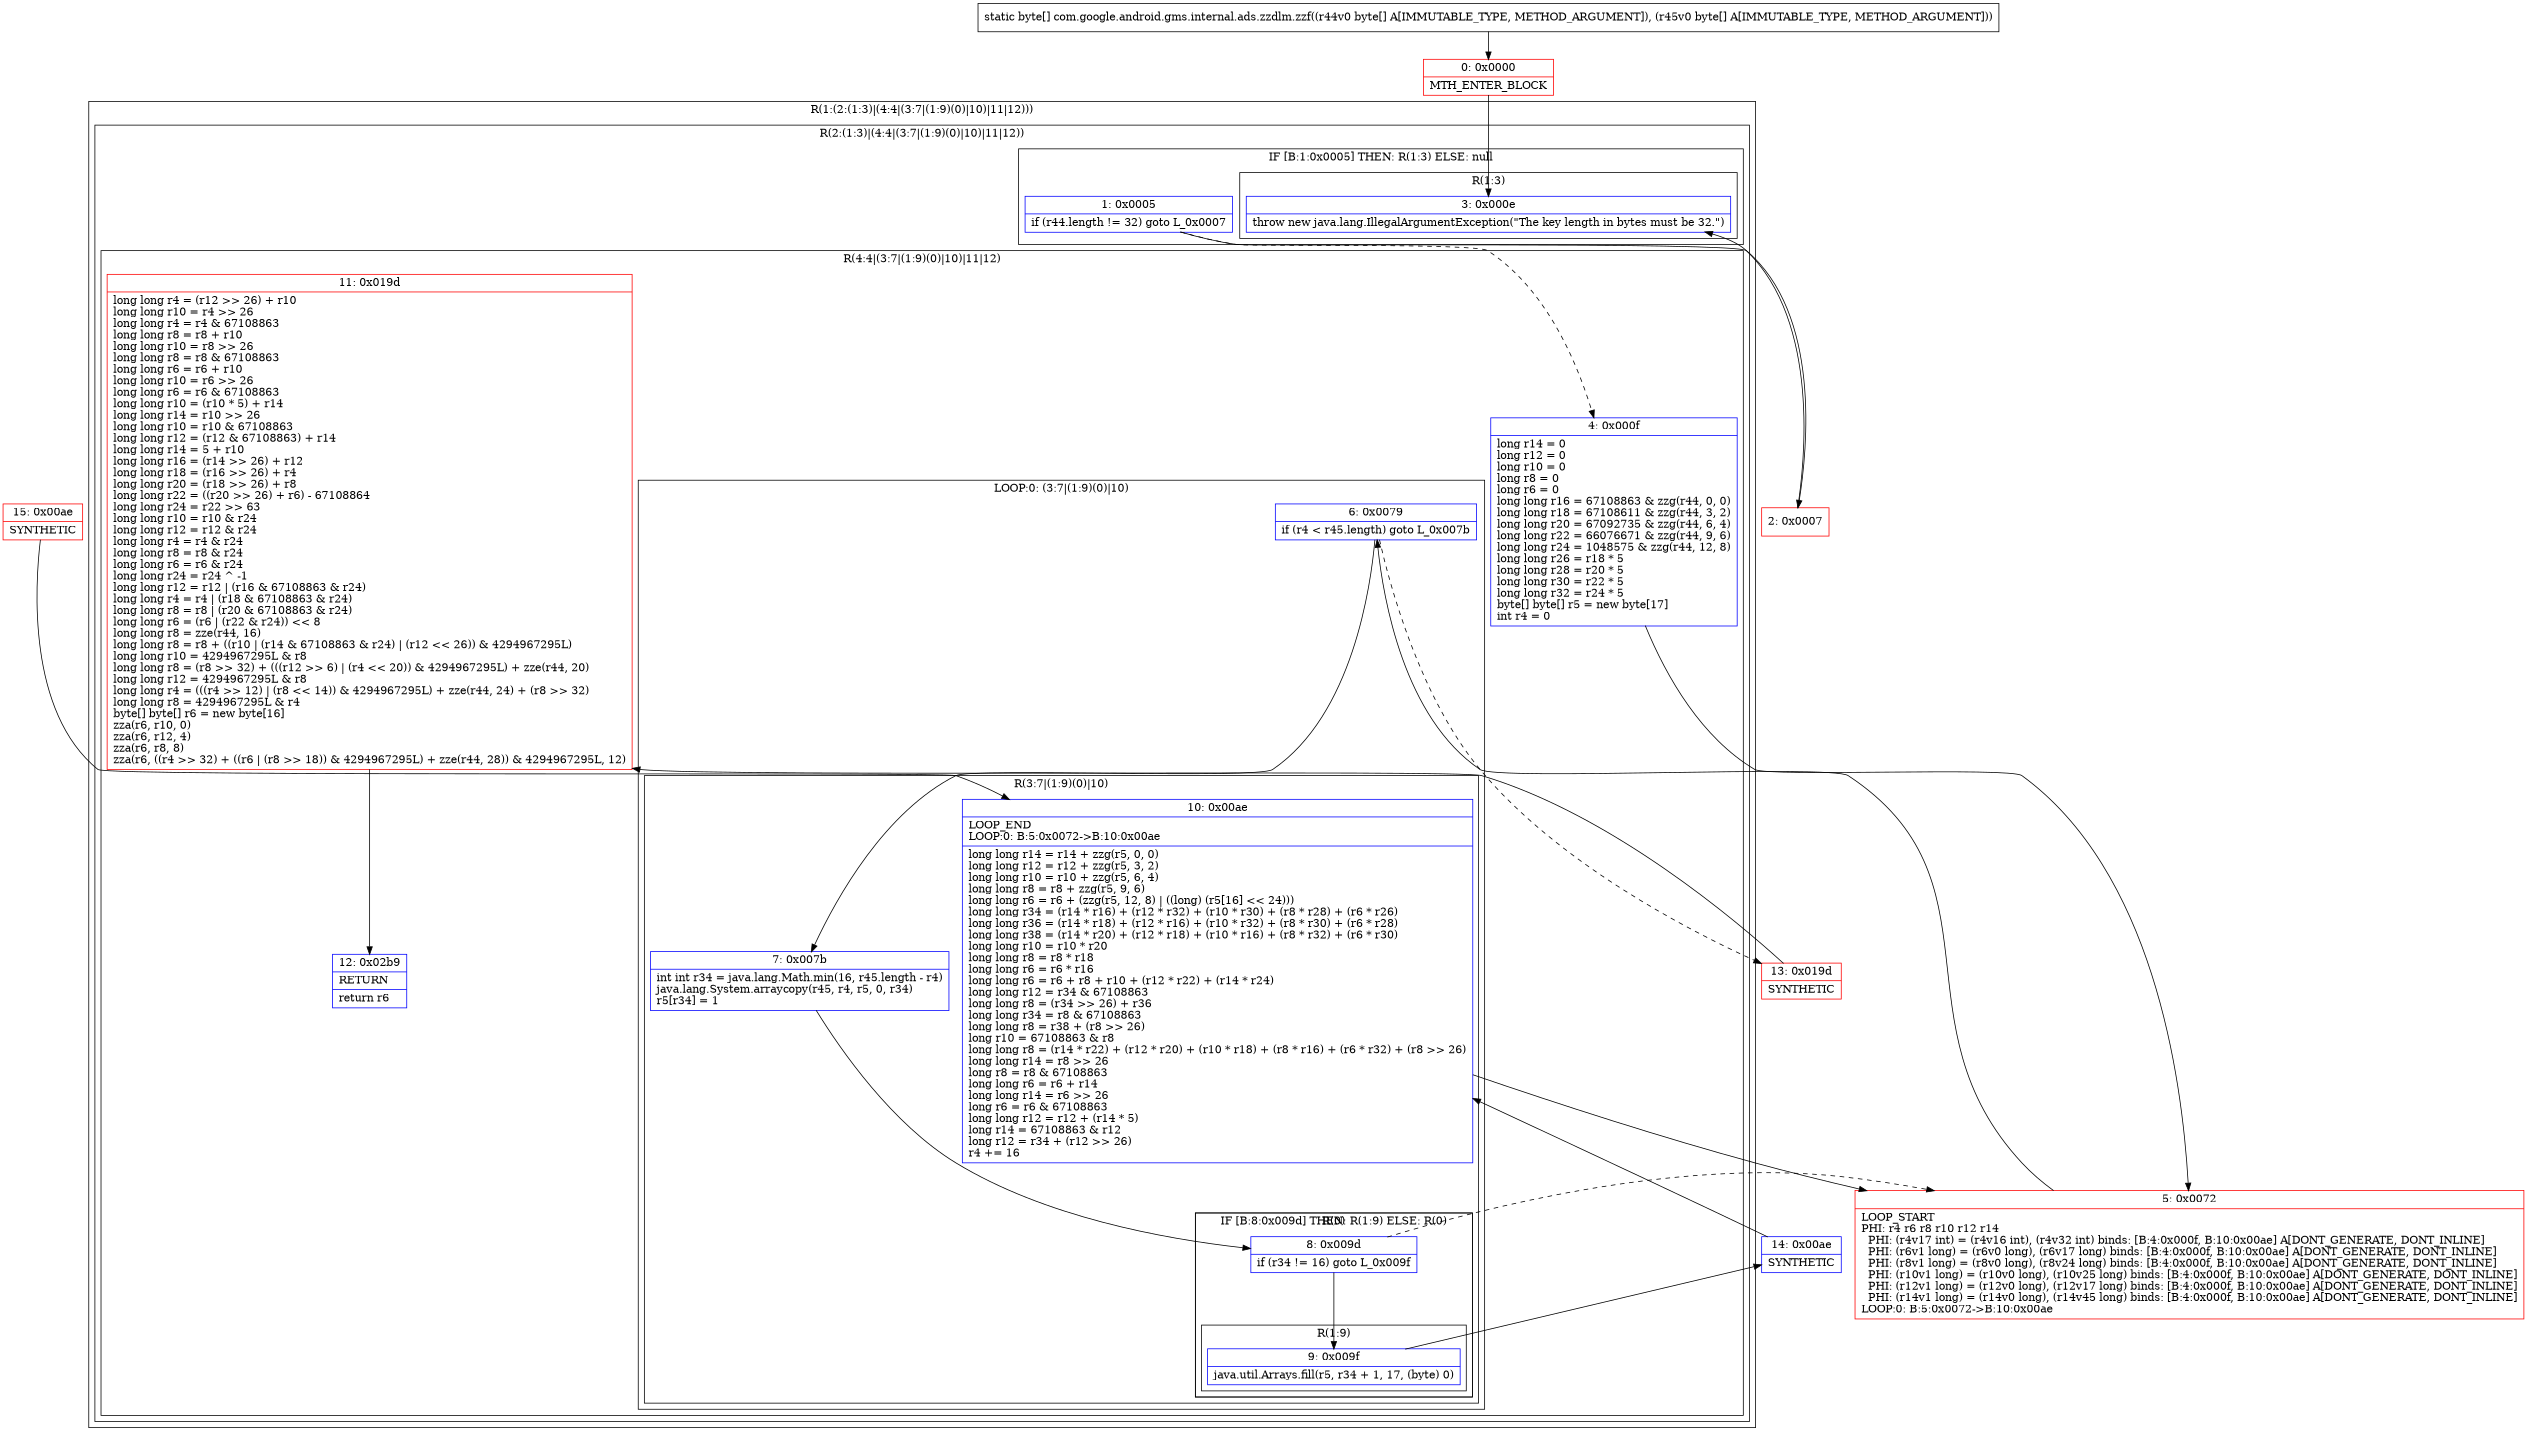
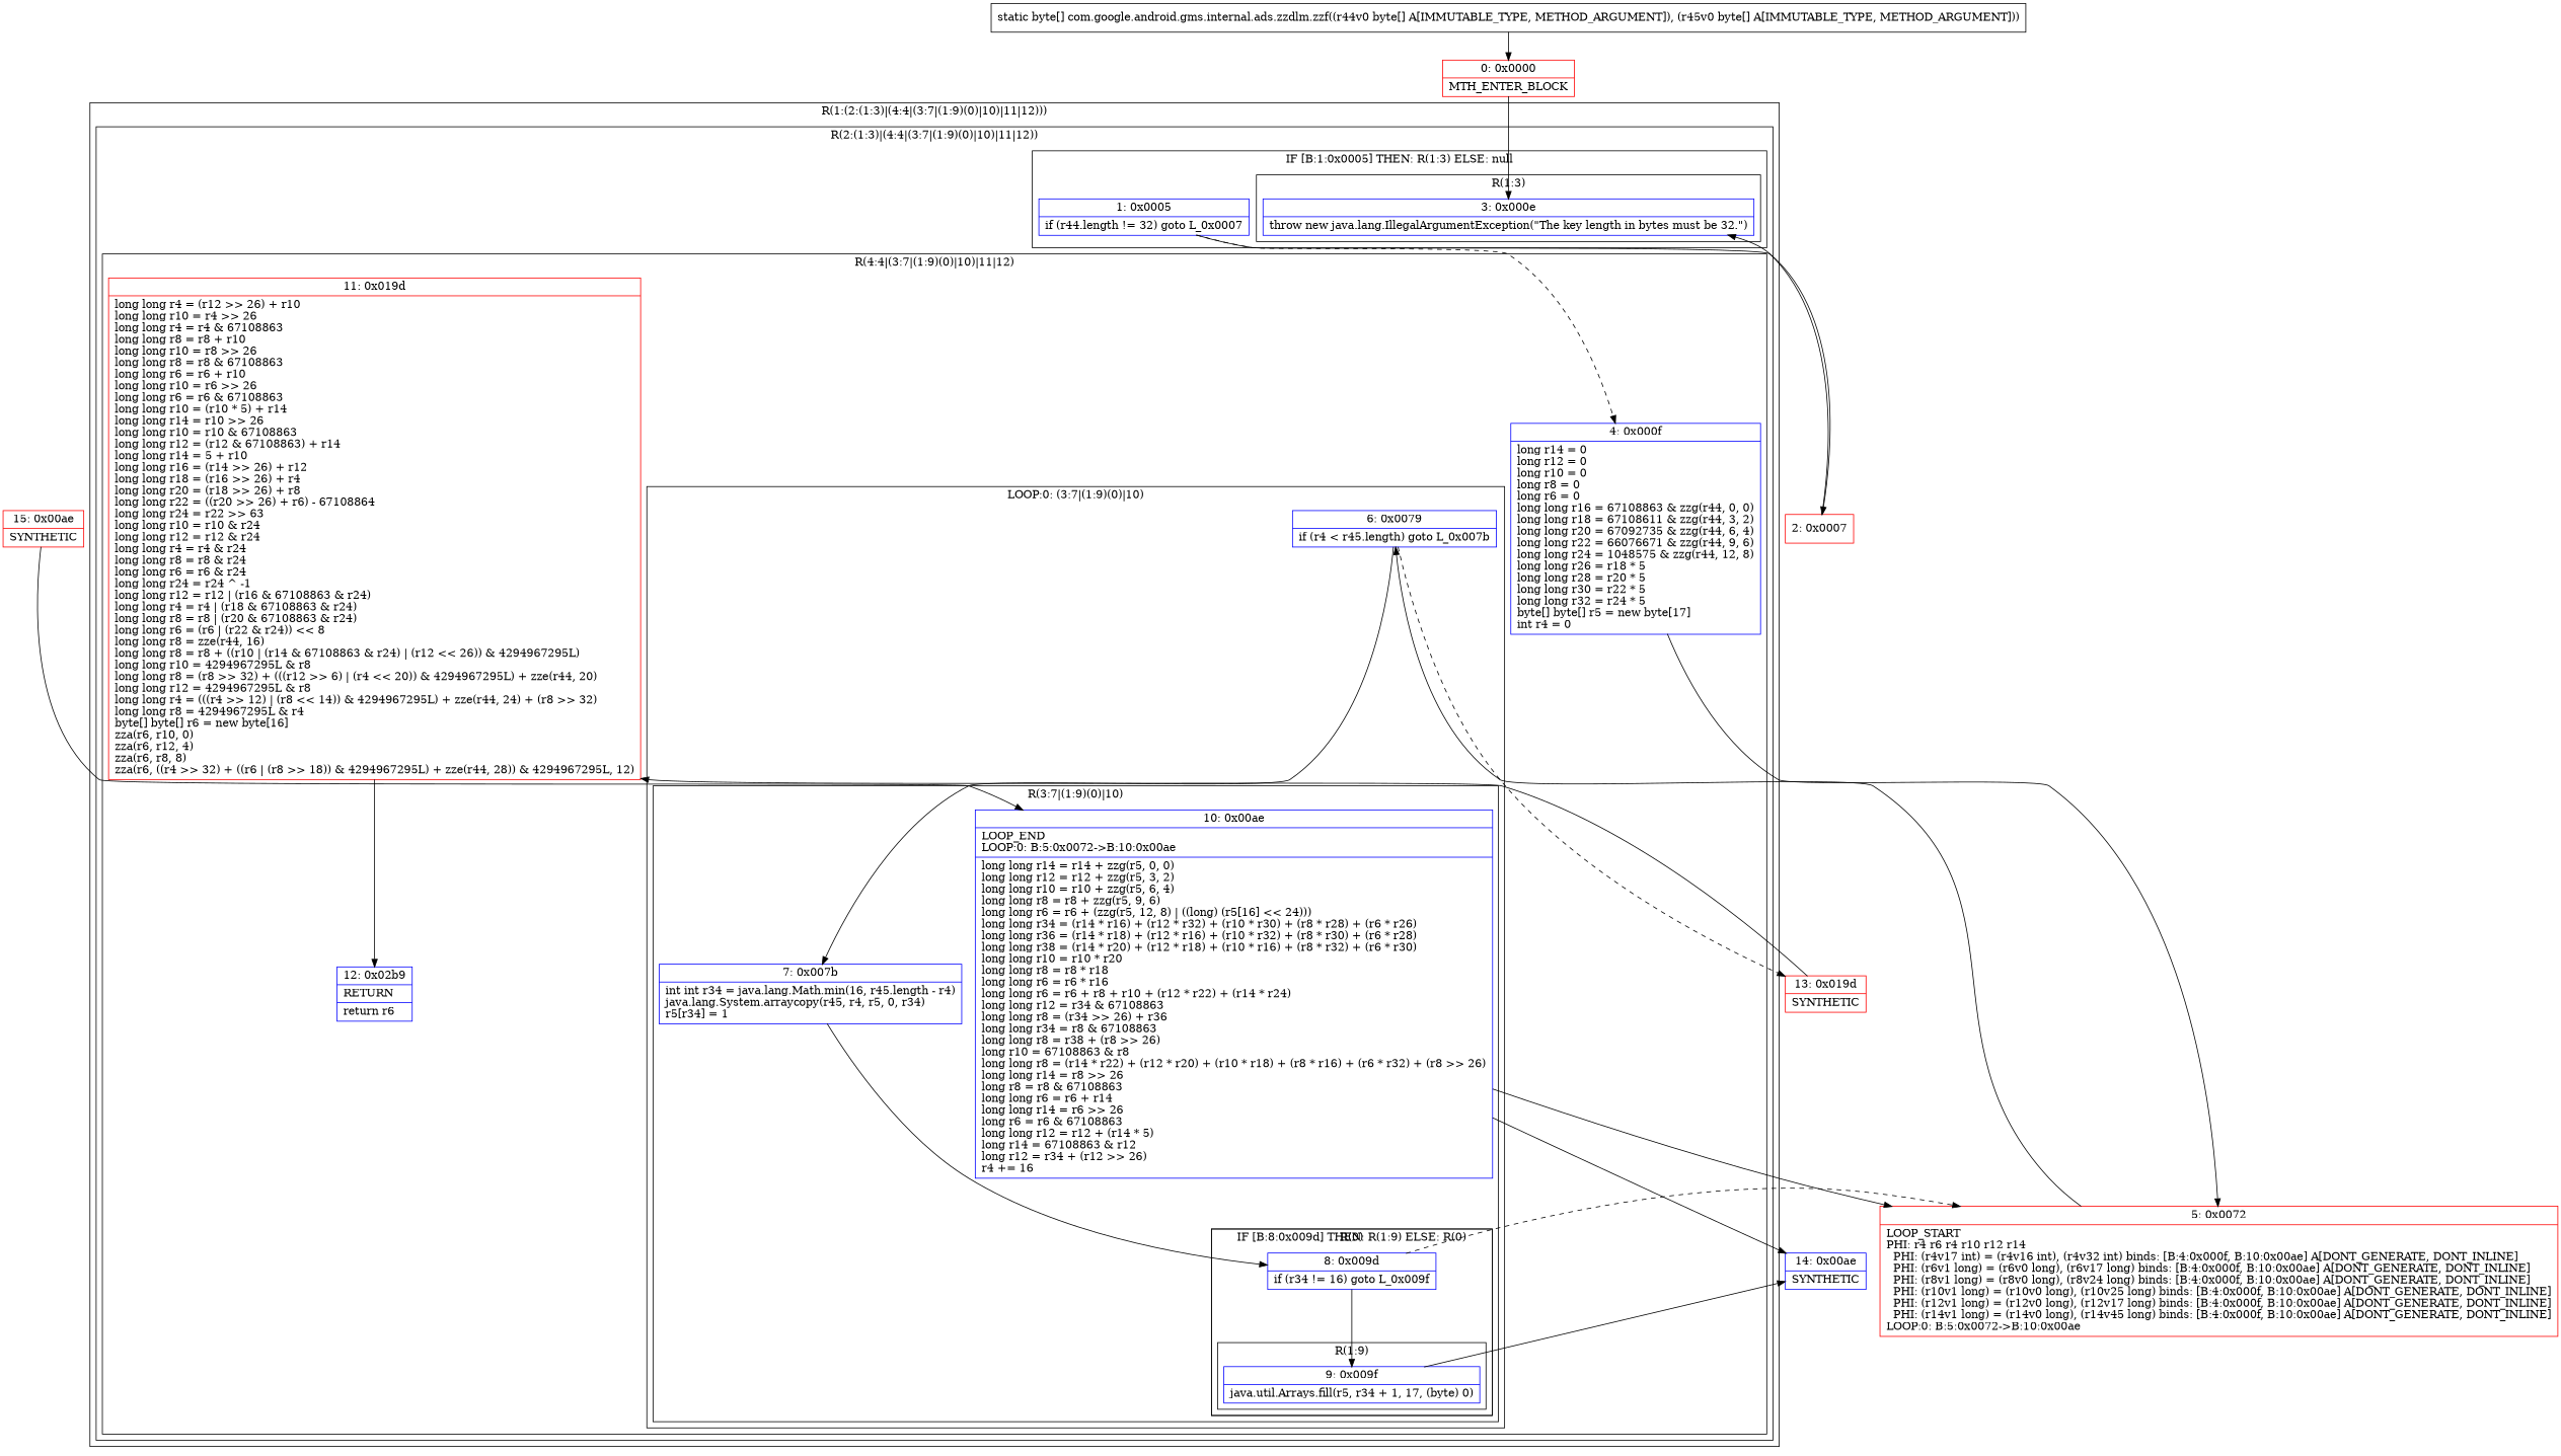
  digraph {
    node [color=blue shape=record]
    n1 [label="{3\:\ 0x000e|throw new java.lang.IllegalArgumentException(\"The key length in bytes must be 32.\")\l}"]
    n2 [label="{1\:\ 0x0005|if (r44.length != 32) goto L_0x0007\l}"]
    n3 [label="{9\:\ 0x009f|java.util.Arrays.fill(r5, r34 + 1, 17, (byte) 0)\l}"]
    n4 [label="{8\:\ 0x009d|if (r34 != 16) goto L_0x009f\l}"]
    n5 [label="{7\:\ 0x007b|int int r34 = java.lang.Math.min(16, r45.length \- r4)\ljava.lang.System.arraycopy(r45, r4, r5, 0, r34)\lr5[r34] = 1\l}"]
    n6 [label="{10\:\ 0x00ae|LOOP_END\lLOOP:0: B:5:0x0072\-\>B:10:0x00ae\l|long long r14 = r14 + zzg(r5, 0, 0)\llong long r12 = r12 + zzg(r5, 3, 2)\llong long r10 = r10 + zzg(r5, 6, 4)\llong long r8 = r8 + zzg(r5, 9, 6)\llong long r6 = r6 + (zzg(r5, 12, 8) \| ((long) (r5[16] \<\< 24)))\llong long r34 = (r14 * r16) + (r12 * r32) + (r10 * r30) + (r8 * r28) + (r6 * r26)\llong long r36 = (r14 * r18) + (r12 * r16) + (r10 * r32) + (r8 * r30) + (r6 * r28)\llong long r38 = (r14 * r20) + (r12 * r18) + (r10 * r16) + (r8 * r32) + (r6 * r30)\llong long r10 = r10 * r20\llong long r8 = r8 * r18\llong long r6 = r6 * r16\llong long r6 = r6 + r8 + r10 + (r12 * r22) + (r14 * r24)\llong long r12 = r34 & 67108863\llong long r8 = (r34 \>\> 26) + r36\llong long r34 = r8 & 67108863\llong long r8 = r38 + (r8 \>\> 26)\llong r10 = 67108863 & r8\llong long r8 = (r14 * r22) + (r12 * r20) + (r10 * r18) + (r8 * r16) + (r6 * r32) + (r8 \>\> 26)\llong long r14 = r8 \>\> 26\llong r8 = r8 & 67108863\llong long r6 = r6 + r14\llong long r14 = r6 \>\> 26\llong r6 = r6 & 67108863\llong long r12 = r12 + (r14 * 5)\llong r14 = 67108863 & r12\llong r12 = r34 + (r12 \>\> 26)\lr4 += 16\l}"]
    n7 [label="{6\:\ 0x0079|if (r4 \< r45.length) goto L_0x007b\l}"]
    n8 [label="{4\:\ 0x000f|long r14 = 0\llong r12 = 0\llong r10 = 0\llong r8 = 0\llong r6 = 0\llong long r16 = 67108863 & zzg(r44, 0, 0)\llong long r18 = 67108611 & zzg(r44, 3, 2)\llong long r20 = 67092735 & zzg(r44, 6, 4)\llong long r22 = 66076671 & zzg(r44, 9, 6)\llong long r24 = 1048575 & zzg(r44, 12, 8)\llong long r26 = r18 * 5\llong long r28 = r20 * 5\llong long r30 = r22 * 5\llong long r32 = r24 * 5\lbyte[] byte[] r5 = new byte[17]\lint r4 = 0\l}"]
    n9 [color=red label="{11\:\ 0x019d|long long r4 = (r12 \>\> 26) + r10\llong long r10 = r4 \>\> 26\llong long r4 = r4 & 67108863\llong long r8 = r8 + r10\llong long r10 = r8 \>\> 26\llong long r8 = r8 & 67108863\llong long r6 = r6 + r10\llong long r10 = r6 \>\> 26\llong long r6 = r6 & 67108863\llong long r10 = (r10 * 5) + r14\llong long r14 = r10 \>\> 26\llong long r10 = r10 & 67108863\llong long r12 = (r12 & 67108863) + r14\llong long r14 = 5 + r10\llong long r16 = (r14 \>\> 26) + r12\llong long r18 = (r16 \>\> 26) + r4\llong long r20 = (r18 \>\> 26) + r8\llong long r22 = ((r20 \>\> 26) + r6) \- 67108864\llong long r24 = r22 \>\> 63\llong long r10 = r10 & r24\llong long r12 = r12 & r24\llong long r4 = r4 & r24\llong long r8 = r8 & r24\llong long r6 = r6 & r24\llong long r24 = r24 ^ \-1\llong long r12 = r12 \| (r16 & 67108863 & r24)\llong long r4 = r4 \| (r18 & 67108863 & r24)\llong long r8 = r8 \| (r20 & 67108863 & r24)\llong long r6 = (r6 \| (r22 & r24)) \<\< 8\llong long r8 = zze(r44, 16)\llong long r8 = r8 + ((r10 \| (r14 & 67108863 & r24) \| (r12 \<\< 26)) & 4294967295L)\llong long r10 = 4294967295L & r8\llong long r8 = (r8 \>\> 32) + (((r12 \>\> 6) \| (r4 \<\< 20)) & 4294967295L) + zze(r44, 20)\llong long r12 = 4294967295L & r8\llong long r4 = (((r4 \>\> 12) \| (r8 \<\< 14)) & 4294967295L) + zze(r44, 24) + (r8 \>\> 32)\llong long r8 = 4294967295L & r4\lbyte[] byte[] r6 = new byte[16]\lzza(r6, r10, 0)\lzza(r6, r12, 4)\lzza(r6, r8, 8)\lzza(r6, ((r4 \>\> 32) + ((r6 \| (r8 \>\> 18)) & 4294967295L) + zze(r44, 28)) & 4294967295L, 12)\l}"]
    n10 [label="{12\:\ 0x02b9|RETURN\l|return r6\l}"]
    n11 [color=red label="{2\:\ 0x0007}"]
    n12 [label="{14\:\ 0x00ae|SYNTHETIC\l}"]
-   n13 [color=red label="{5\:\ 0x0072|LOOP_START\lPHI: r4 r6 r8 r10 r12 r14 \l  PHI: (r4v17 int) = (r4v16 int), (r4v32 int) binds: [B:4:0x000f, B:10:0x00ae] A[DONT_GENERATE, DONT_INLINE]\l  PHI: (r6v1 long) = (r6v0 long), (r6v17 long) binds: [B:4:0x000f, B:10:0x00ae] A[DONT_GENERATE, DONT_INLINE]\l  PHI: (r8v1 long) = (r8v0 long), (r8v24 long) binds: [B:4:0x000f, B:10:0x00ae] A[DONT_GENERATE, DONT_INLINE]\l  PHI: (r10v1 long) = (r10v0 long), (r10v25 long) binds: [B:4:0x000f, B:10:0x00ae] A[DONT_GENERATE, DONT_INLINE]\l  PHI: (r12v1 long) = (r12v0 long), (r12v17 long) binds: [B:4:0x000f, B:10:0x00ae] A[DONT_GENERATE, DONT_INLINE]\l  PHI: (r14v1 long) = (r14v0 long), (r14v45 long) binds: [B:4:0x000f, B:10:0x00ae] A[DONT_GENERATE, DONT_INLINE]\lLOOP:0: B:5:0x0072\-\>B:10:0x00ae\l}"]
+   n13 [color=red label="{5\:\ 0x0072|LOOP_START\lPHI: r4 r6 r4 r10 r12 r14 \l  PHI: (r4v17 int) = (r4v16 int), (r4v32 int) binds: [B:4:0x000f, B:10:0x00ae] A[DONT_GENERATE, DONT_INLINE]\l  PHI: (r6v1 long) = (r6v0 long), (r6v17 long) binds: [B:4:0x000f, B:10:0x00ae] A[DONT_GENERATE, DONT_INLINE]\l  PHI: (r8v1 long) = (r8v0 long), (r8v24 long) binds: [B:4:0x000f, B:10:0x00ae] A[DONT_GENERATE, DONT_INLINE]\l  PHI: (r10v1 long) = (r10v0 long), (r10v25 long) binds: [B:4:0x000f, B:10:0x00ae] A[DONT_GENERATE, DONT_INLINE]\l  PHI: (r12v1 long) = (r12v0 long), (r12v17 long) binds: [B:4:0x000f, B:10:0x00ae] A[DONT_GENERATE, DONT_INLINE]\l  PHI: (r14v1 long) = (r14v0 long), (r14v45 long) binds: [B:4:0x000f, B:10:0x00ae] A[DONT_GENERATE, DONT_INLINE]\lLOOP:0: B:5:0x0072\-\>B:10:0x00ae\l}"]
    n14 [color=red label="{13\:\ 0x019d|SYNTHETIC\l}"]
    n15 [color=red label="{15\:\ 0x00ae|SYNTHETIC\l}"]
    n16 [color=red label="{0\:\ 0x0000|MTH_ENTER_BLOCK\l}"]
    n17 [label="{static byte[] com.google.android.gms.internal.ads.zzdlm.zzf((r44v0 byte[] A[IMMUTABLE_TYPE, METHOD_ARGUMENT]), (r45v0 byte[] A[IMMUTABLE_TYPE, METHOD_ARGUMENT])) }" color=""]
    subgraph cluster_1 {
      label="R(1:(2:(1:3)|(4:4|(3:7|(1:9)(0)|10)|11|12)))"
      subgraph cluster_2 {
        label="R(2:(1:3)|(4:4|(3:7|(1:9)(0)|10)|11|12))"
        subgraph cluster_3 {
          label="IF [B:1:0x0005] THEN: R(1:3) ELSE: null"
          n2
          subgraph cluster_4 {
            label="R(1:3)"
            n1
          }
        }
        subgraph cluster_5 {
          label="R(4:4|(3:7|(1:9)(0)|10)|11|12)"
          n8
          n9
          n10
          subgraph cluster_6 {
            label="LOOP:0: (3:7|(1:9)(0)|10)"
            n7
            subgraph cluster_7 {
              label="R(3:7|(1:9)(0)|10)"
              n5
              n6
              subgraph cluster_8 {
                label="IF [B:8:0x009d] THEN: R(1:9) ELSE: R(0)"
                n4
                subgraph cluster_9 {
                  label="R(1:9)"
                  n3
                }
                subgraph cluster_10 {
                  label="R(0)"
                }
              }
            }
          }
        }
      }
    }
    n2 -> n8 [style=dashed]
    n2 -> n11
    n3 -> n12
    n4 -> n3
    n4 -> n13 [style=dashed]
    n5 -> n4
    n6 -> n13
    n7 -> n5
    n7 -> n14 [style=dashed]
    n8 -> n13
    n9 -> n10
    n11 -> n1
-   n12 -> n6
+   n6 -> n12
    n13 -> n7
    n14 -> n9
    n15 -> n6
    n16 -> n1
    n17 -> n16
  }
